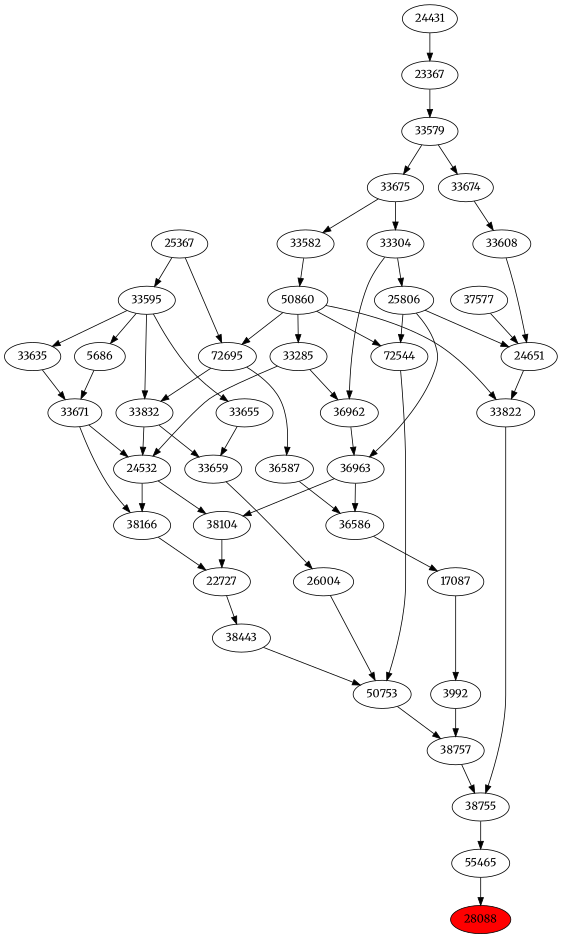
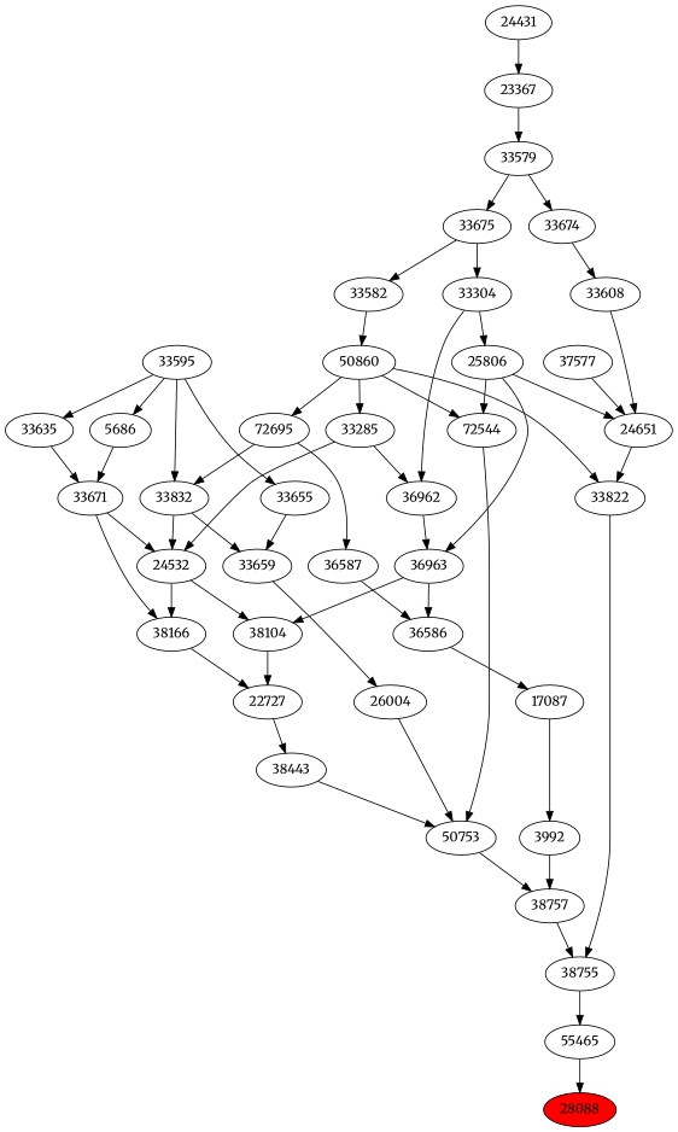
  strict digraph {
    fontname=Merriweather
    node [fontname=Merriweather]
    edge [fontname=Merriweather]
    n1 [fillcolor=red label=28088 style=filled]
    n2 [label=55465]
    n3 [label=38755]
    n4 [label=38757]
    n5 [label=33822]
    n6 [label=50753]
    n7 [label=3992]
    n8 [label=24651]
    n9 [label=50860]
    n10 [label=72544]
    n11 [label=72695]
    n12 [label=33285]
    n13 [label=33832]
    n14 [label=36587]
    n15 [label=36962]
    n16 [label=24532]
    n17 [label=38443]
    n18 [label=26004]
    n19 [label=17087]
    n20 [label=25806]
    n21 [label=36963]
    n22 [label=36586]
    n23 [label=38104]
    n24 [label=33608]
    n25 [label=37577]
    n26 [label=33582]
    n27 [label=22727]
    n28 [label=33659]
    n29 [label=33304]
    n30 [label=33674]
-   n31 [label=25367]
    n32 [label=33595]
    n33 [label=33675]
    n34 [label=38166]
    n35 [label=33655]
    n36 [label=33579]
    n37 [label=23367]
    n38 [label=33671]
    n39 [label=5686]
    n40 [label=33635]
    n41 [label=24431]
    n2 -> n1
    n3 -> n2
    n4 -> n3
    n5 -> n3
    n6 -> n4
    n7 -> n4
    n8 -> n5
    n9 -> n5
    n9 -> n10
    n9 -> n11
    n9 -> n12
    n10 -> n6
    n11 -> n13
    n11 -> n14
    n12 -> n15
    n12 -> n16
    n13 -> n16
    n13 -> n28
    n14 -> n22
    n15 -> n21
    n16 -> n23
    n16 -> n34
    n17 -> n6
    n18 -> n6
    n19 -> n7
    n20 -> n8
    n20 -> n10
    n20 -> n21
    n21 -> n22
    n21 -> n23
    n22 -> n19
    n23 -> n27
    n24 -> n8
    n25 -> n8
    n26 -> n9
    n27 -> n17
    n28 -> n18
    n29 -> n15
    n29 -> n20
    n30 -> n24
-   n31 -> n11
-   n31 -> n32
    n32 -> n13
    n32 -> n35
    n32 -> n39
    n32 -> n40
    n33 -> n26
    n33 -> n29
    n34 -> n27
    n35 -> n28
    n36 -> n30
    n36 -> n33
    n37 -> n36
    n38 -> n16
    n38 -> n34
    n39 -> n38
    n40 -> n38
    n41 -> n37
  }
